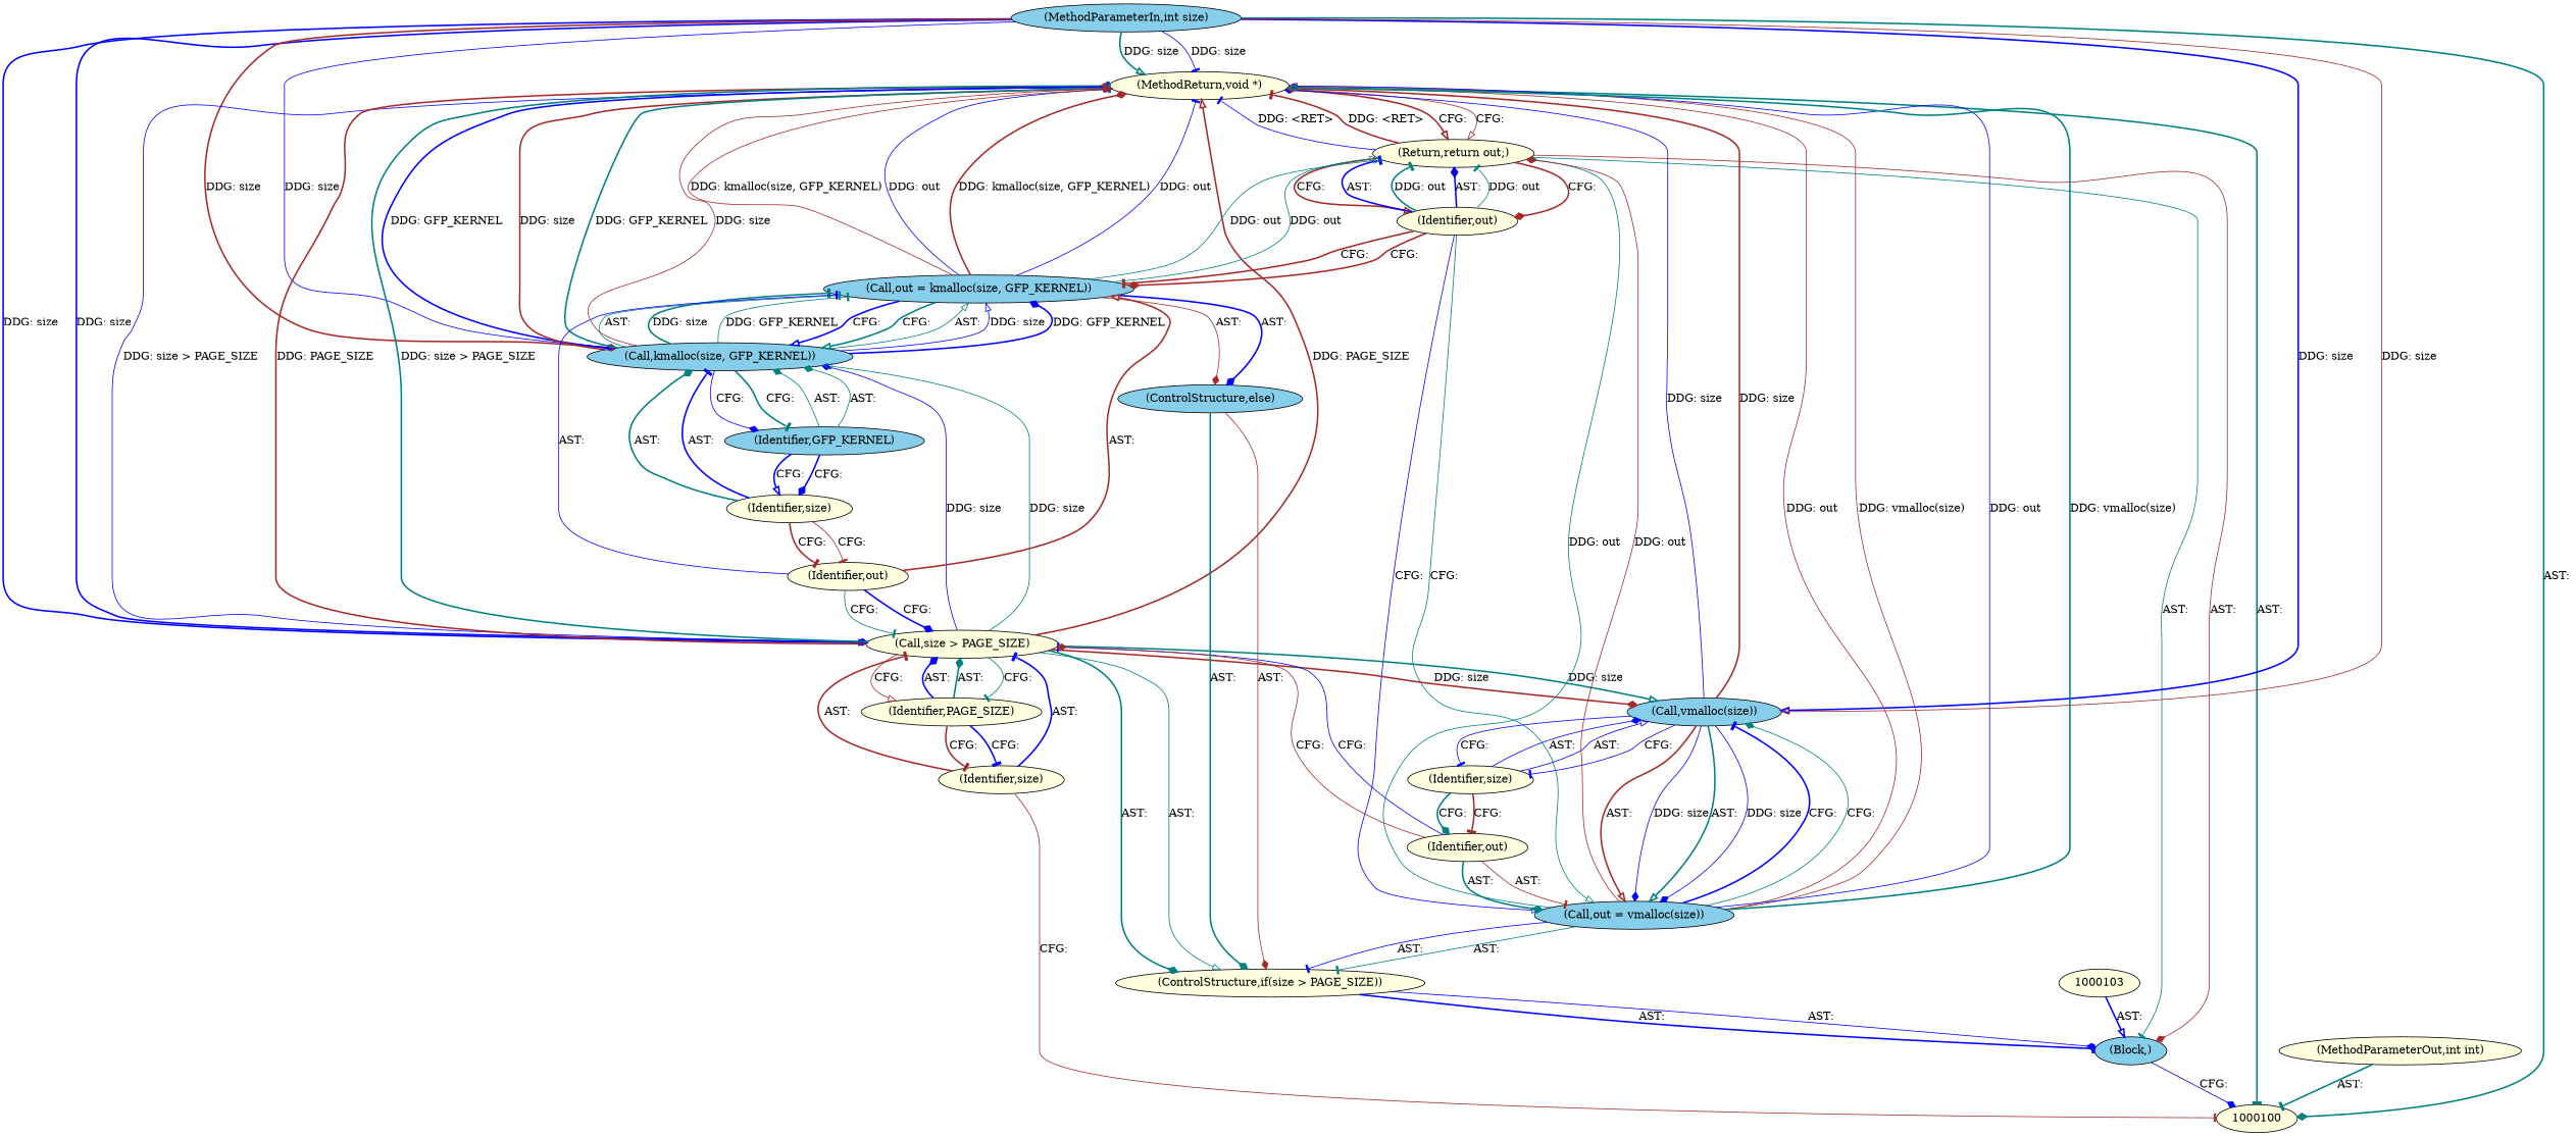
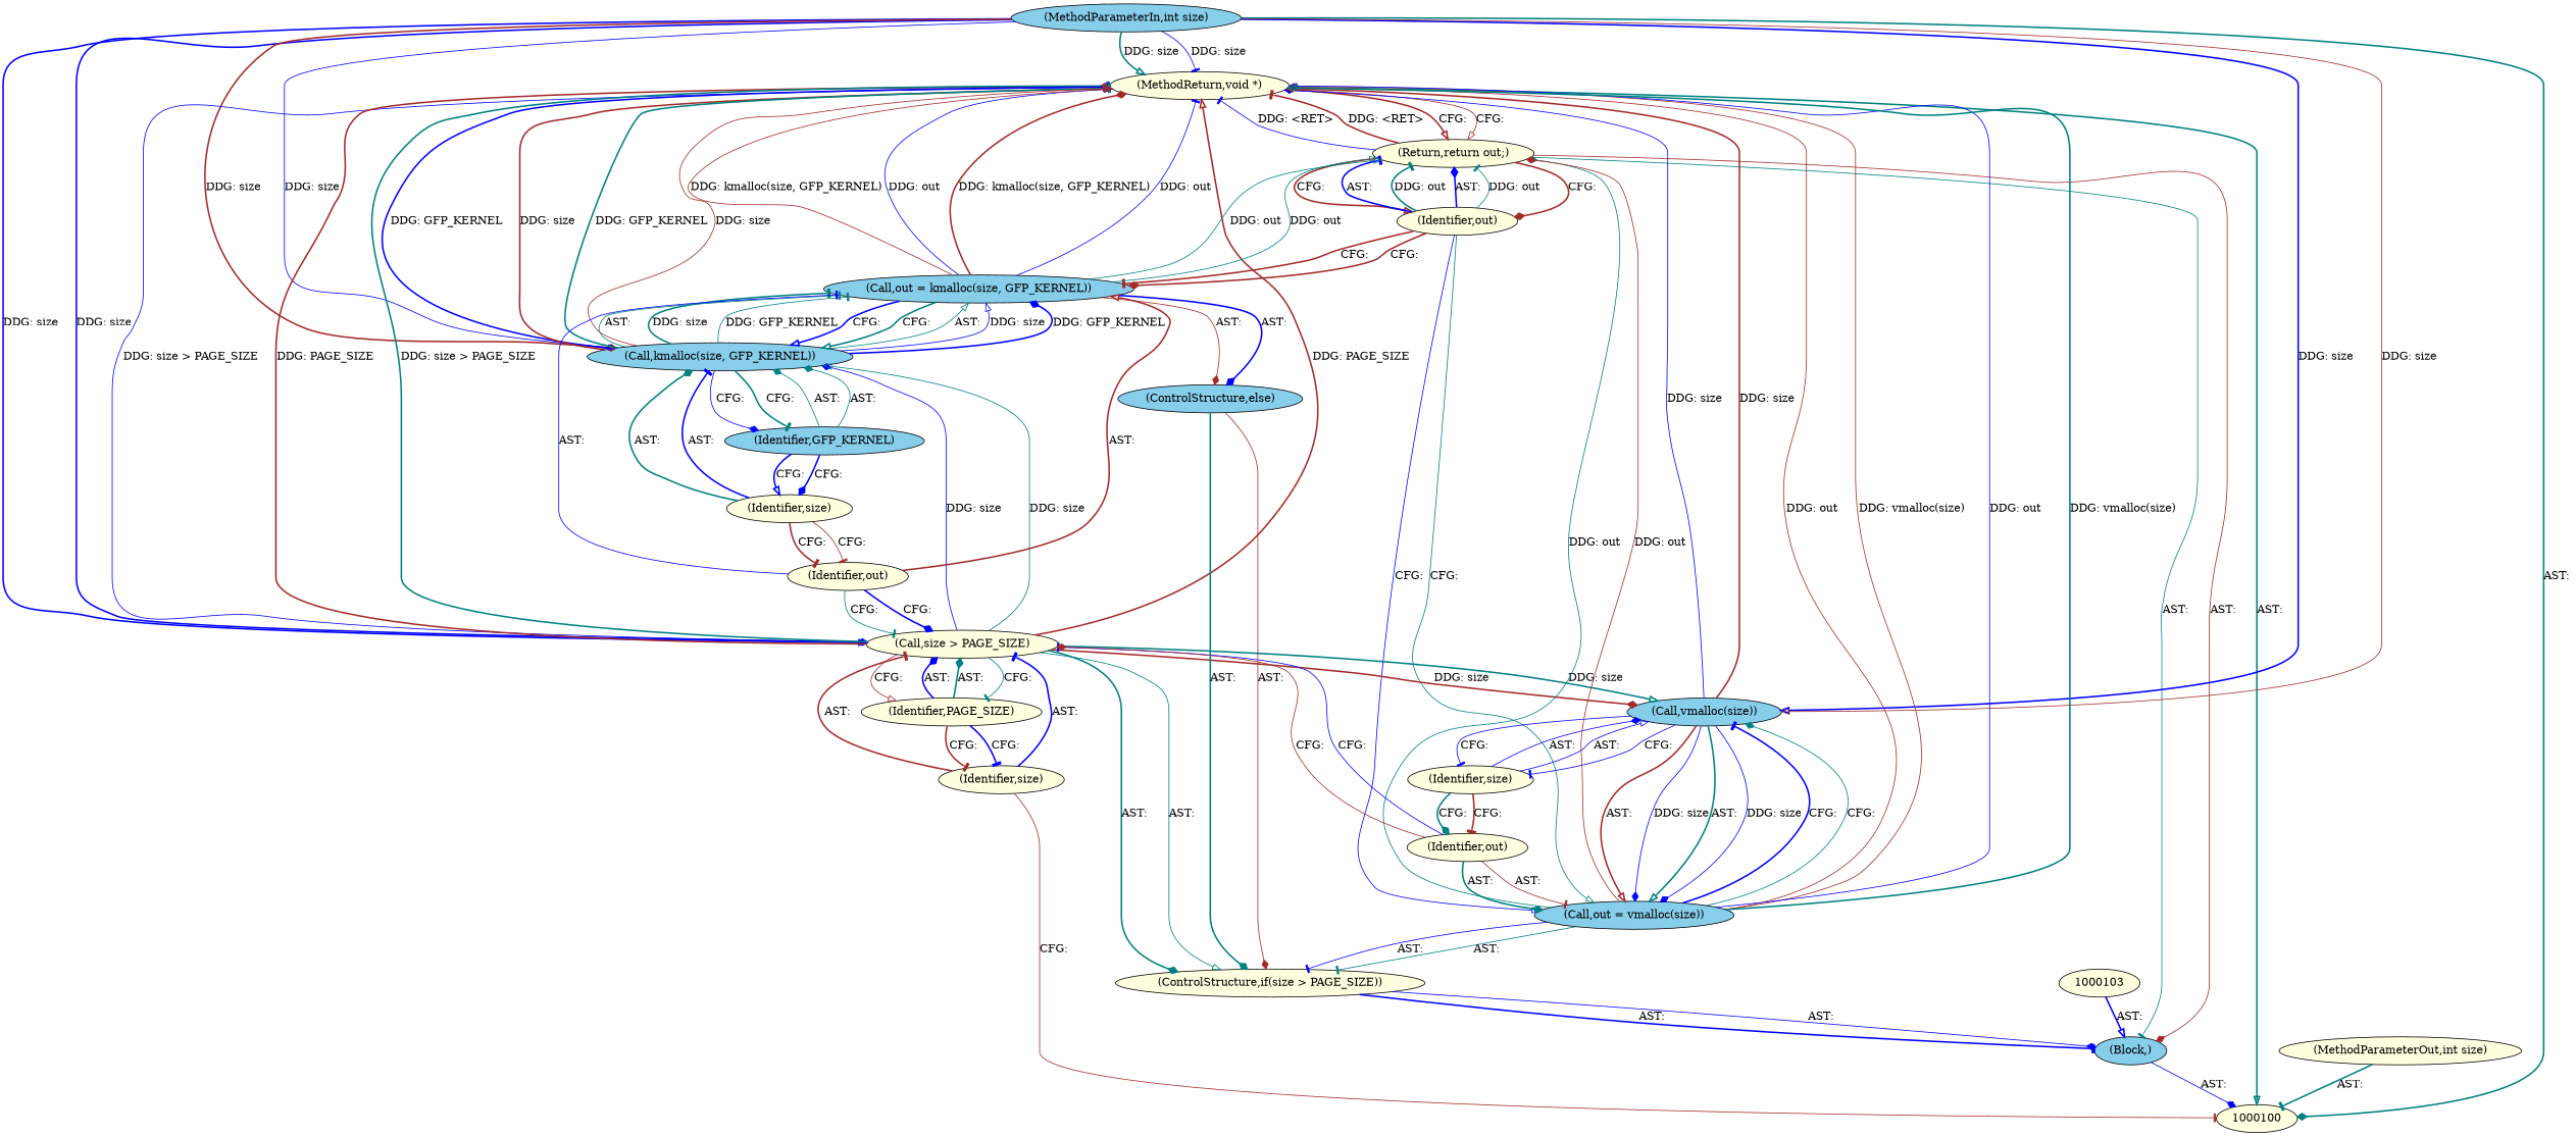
  digraph {
    node [fillcolor=lightyellow style=filled]
    edge [arrowhead=diamond color=blue style=bold]
    n1 [label="(MethodReturn,void *)"]
    n2 [label="(Return,return out;)"]
    1000100
    n4 [fillcolor=skyblue label="(Block,)"]
    n5 [label="(Identifier,out)"]
    n6 [fillcolor=skyblue label="(MethodParameterIn,int size)"]
    n7 [label="(Call,size > PAGE_SIZE)"]
    n8 [fillcolor=skyblue label="(Call,vmalloc(size))"]
    n9 [fillcolor=skyblue label="(Call,kmalloc(size, GFP_KERNEL))"]
    n10 [label="(Identifier,PAGE_SIZE)"]
    n11 [label="(ControlStructure,if(size > PAGE_SIZE))"]
    n12 [label="(Identifier,size)"]
    n13 [fillcolor=skyblue label="(Call,out = vmalloc(size))"]
    n14 [fillcolor=skyblue label="(Call,out = kmalloc(size, GFP_KERNEL))"]
    n15 [fillcolor=skyblue label="(Identifier,GFP_KERNEL)"]
-   n16 [label="(MethodParameterOut,int int)"]
+   n16 [label="(MethodParameterOut,int size)"]
    n17 [label="(Identifier,size)"]
    n18 [label="(Identifier,out)"]
    n19 [fillcolor=skyblue label="(ControlStructure,else)"]
    n20 [label="(Identifier,size)"]
    n21 [label="(Identifier,out)"]
    1000103
    n1 -> n2 [arrowhead=onormal color=brown label="CFG: "]
    n1 -> n2 [arrowhead=onormal color=brown label="CFG: " style=solid]
-   n1 -> 1000100 [arrowhead=tee color=teal label="AST: "]
+   n1 -> 1000100 [arrowhead=onormal color=teal label="AST: "]
    n2 -> n1 [arrowhead=tee label="DDG: <RET>" style=solid]
    n2 -> n1 [arrowhead=tee color=brown label="DDG: <RET>"]
    n2 -> n4 [arrowhead=tee color=teal label="AST: " style=solid]
    n2 -> n4 [color=brown label="AST: " style=solid]
    n2 -> n5 [color=brown label="CFG: "]
    n2 -> n5 [arrowhead=onormal color=brown label="CFG: "]
-   n4 -> 1000100 [label="CFG: " style=solid]
+   n4 -> 1000100 [label="AST: " style=solid]
    n5 -> n2 [arrowhead=tee label="AST: "]
    n5 -> n2 [arrowhead=tee color=teal label="DDG: out"]
    n5 -> n2 [label="AST: "]
    n5 -> n2 [arrowhead=tee color=teal label="DDG: out" style=solid]
    n5 -> n13 [arrowhead=onormal label="CFG: " style=solid]
    n5 -> n13 [arrowhead=onormal color=teal label="CFG: " style=solid]
    n5 -> n14 [arrowhead=tee color=brown label="CFG: "]
    n5 -> n14 [color=brown label="CFG: "]
    n6 -> n1 [arrowhead=tee label="DDG: size" style=solid]
    n6 -> n1 [arrowhead=onormal color=teal label="DDG: size"]
    n6 -> 1000100 [color=teal label="AST: "]
    n6 -> n7 [label="DDG: size"]
    n6 -> n7 [arrowhead=onormal label="DDG: size"]
    n6 -> n8 [arrowhead=onormal label="DDG: size"]
    n6 -> n8 [arrowhead=onormal color=brown label="DDG: size" style=solid]
    n6 -> n9 [color=brown label="DDG: size"]
    n6 -> n9 [arrowhead=onormal label="DDG: size" style=solid]
    n7 -> n1 [arrowhead=onormal color=brown label="DDG: PAGE_SIZE"]
    n7 -> n1 [label="DDG: size > PAGE_SIZE" style=solid]
    n7 -> n1 [color=brown label="DDG: PAGE_SIZE"]
    n7 -> n1 [arrowhead=tee color=teal label="DDG: size > PAGE_SIZE"]
    n7 -> n8 [arrowhead=onormal color=teal label="DDG: size"]
    n7 -> n8 [color=brown label="DDG: size"]
    n7 -> n9 [label="DDG: size" style=solid]
    n7 -> n9 [arrowhead=onormal color=teal label="DDG: size" style=solid]
    n7 -> n10 [arrowhead=tee color=teal label="CFG: " style=solid]
    n7 -> n10 [arrowhead=onormal color=brown label="CFG: " style=solid]
    n7 -> n11 [arrowhead=onormal color=teal label="AST: " style=solid]
    n7 -> n11 [color=teal label="AST: "]
    n8 -> n1 [label="DDG: size" style=solid]
    n8 -> n1 [color=brown label="DDG: size"]
    n8 -> n12 [arrowhead=tee label="CFG: " style=solid]
    n8 -> n12 [arrowhead=tee label="CFG: " style=solid]
    n8 -> n13 [arrowhead=onormal color=brown label="AST: "]
    n8 -> n13 [label="DDG: size" style=solid]
    n8 -> n13 [arrowhead=onormal color=teal label="AST: "]
    n8 -> n13 [label="DDG: size" style=solid]
    n9 -> n1 [arrowhead=tee label="DDG: GFP_KERNEL"]
    n9 -> n1 [arrowhead=onormal color=brown label="DDG: size"]
    n9 -> n1 [arrowhead=tee color=teal label="DDG: GFP_KERNEL"]
    n9 -> n1 [color=brown label="DDG: size" style=solid]
    n9 -> n14 [arrowhead=onormal color=teal label="AST: " style=solid]
    n9 -> n14 [arrowhead=onormal label="DDG: size" style=solid]
    n9 -> n14 [label="DDG: GFP_KERNEL"]
    n9 -> n14 [arrowhead=tee color=teal label="AST: " style=solid]
    n9 -> n14 [arrowhead=tee color=teal label="DDG: size"]
    n9 -> n14 [arrowhead=tee color=teal label="DDG: GFP_KERNEL" style=solid]
    n9 -> n15 [label="CFG: " style=solid]
    n9 -> n15 [arrowhead=tee color=teal label="CFG: "]
    n10 -> n7 [label="AST: "]
    n10 -> n7 [color=teal label="AST: "]
    n10 -> n17 [arrowhead=tee label="CFG: "]
    n10 -> n17 [arrowhead=tee color=brown label="CFG: "]
    n11 -> n4 [arrowhead=tee label="AST: "]
    n11 -> n4 [label="AST: " style=solid]
    n12 -> n8 [label="AST: " style=solid]
    n12 -> n8 [arrowhead=onormal label="AST: " style=solid]
    n12 -> n18 [arrowhead=tee color=brown label="CFG: "]
    n12 -> n18 [color=teal label="CFG: "]
    n13 -> n1 [arrowhead=onormal color=brown label="DDG: out" style=solid]
    n13 -> n1 [color=brown label="DDG: vmalloc(size)" style=solid]
    n13 -> n1 [arrowhead=onormal label="DDG: out" style=solid]
    n13 -> n1 [arrowhead=onormal color=teal label="DDG: vmalloc(size)"]
    n13 -> n2 [color=teal label="DDG: out" style=solid]
    n13 -> n2 [color=brown label="DDG: out" style=solid]
    n13 -> n8 [arrowhead=tee label="CFG: "]
    n13 -> n8 [color=teal label="CFG: " style=solid]
    n13 -> n11 [arrowhead=tee color=teal label="AST: " style=solid]
    n13 -> n11 [arrowhead=tee label="AST: " style=solid]
    n14 -> n1 [arrowhead=onormal label="DDG: out" style=solid]
    n14 -> n1 [color=brown label="DDG: kmalloc(size, GFP_KERNEL)"]
    n14 -> n1 [arrowhead=tee label="DDG: out" style=solid]
    n14 -> n1 [arrowhead=onormal color=brown label="DDG: kmalloc(size, GFP_KERNEL)" style=solid]
    n14 -> n2 [arrowhead=onormal color=teal label="DDG: out" style=solid]
    n14 -> n2 [arrowhead=onormal color=teal label="DDG: out" style=solid]
    n14 -> n9 [arrowhead=onormal color=teal label="CFG: "]
    n14 -> n9 [arrowhead=onormal label="CFG: "]
    n14 -> n19 [label="AST: "]
    n14 -> n19 [color=brown label="AST: " style=solid]
    n15 -> n9 [color=teal label="AST: " style=solid]
    n15 -> n9 [color=teal label="AST: " style=solid]
    n15 -> n20 [arrowhead=onormal label="CFG: "]
    n15 -> n20 [label="CFG: "]
    n16 -> 1000100 [arrowhead=tee color=teal label="AST: "]
    n17 -> 1000100 [arrowhead=tee color=brown label="CFG: " style=solid]
    n17 -> n7 [arrowhead=tee label="AST: "]
    n17 -> n7 [arrowhead=tee color=brown label="AST: "]
    n18 -> n7 [arrowhead=tee label="CFG: " style=solid]
    n18 -> n7 [color=brown label="CFG: " style=solid]
    n18 -> n13 [color=teal label="AST: "]
    n18 -> n13 [arrowhead=tee color=brown label="AST: " style=solid]
    n19 -> n11 [color=brown label="AST: " style=solid]
    n19 -> n11 [color=teal label="AST: "]
    n20 -> n9 [color=teal label="AST: "]
    n20 -> n9 [arrowhead=tee label="AST: "]
    n20 -> n21 [arrowhead=tee color=brown label="CFG: "]
    n20 -> n21 [arrowhead=tee color=brown label="CFG: " style=solid]
    n21 -> n7 [arrowhead=tee color=teal label="CFG: " style=solid]
    n21 -> n7 [label="CFG: "]
    n21 -> n14 [arrowhead=onormal color=brown label="AST: "]
    n21 -> n14 [arrowhead=tee label="AST: " style=solid]
    1000103 -> n4 [arrowhead=onormal label="AST: "]
  }
